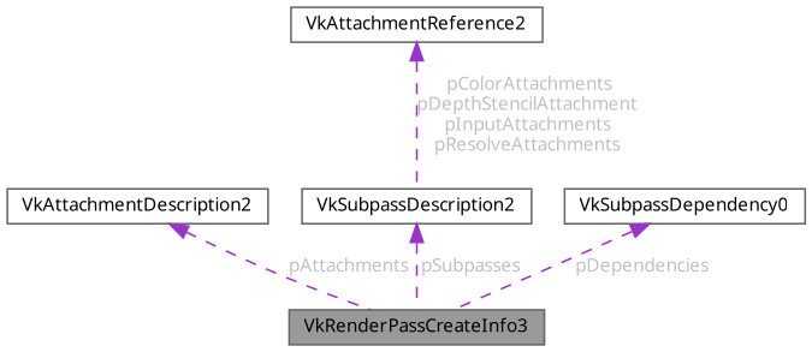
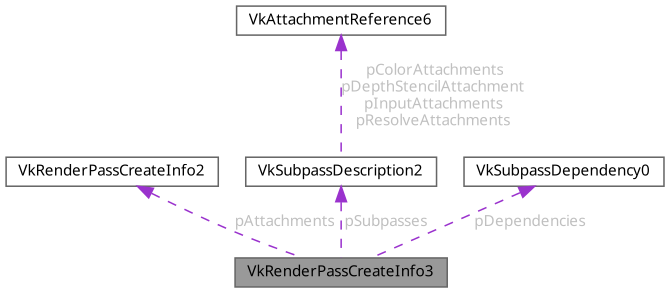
  digraph {
    fontname="Noto Sans"
    node [color=gray40 fillcolor=white fontname="Noto Sans" fontsize=10 shape=box style=filled]
    edge [color=darkorchid3 dir=back fontcolor=grey fontname="Noto Sans" fontsize=10 labelfontname=Helvetica labelfontsize=10 style=dashed]
    n1 [fillcolor=grey60 fontcolor=black height=0.2 label=VkRenderPassCreateInfo3 width=0.4]
-   n2 [height=0.2 label=VkAttachmentDescription2 width=0.4]
+   n2 [height=0.2 label=VkRenderPassCreateInfo2 width=0.4]
    n3 [height=0.2 label=VkSubpassDescription2 width=0.4]
-   n4 [height=0.2 label=VkAttachmentReference2 width=0.4]
+   n4 [height=0.2 label=VkAttachmentReference6 width=0.4]
    n5 [height=0.2 label=VkSubpassDependency0 width=0.4]
    n2 -> n1 [label=" pAttachments"]
    n3 -> n1 [label=" pSubpasses"]
    n4 -> n3 [label=" pColorAttachments\npDepthStencilAttachment\npInputAttachments\npResolveAttachments"]
    n5 -> n1 [label=" pDependencies"]
  }
